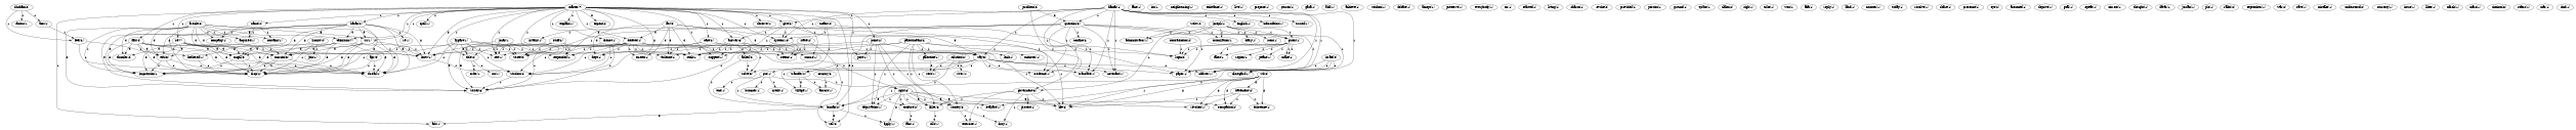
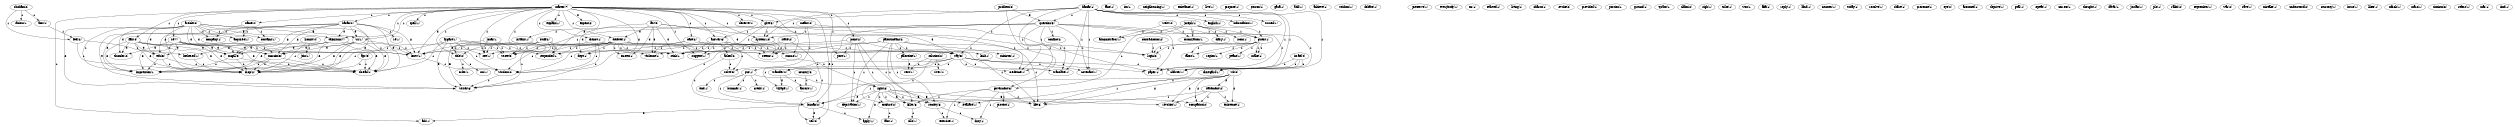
  digraph {
    n1 [label="stuff(2)"]
    n2 [label="right(8)"]
    n3 [label="title(2)"]
    n4 [label="responded(1)"]
    n5 [label="wisdom(6)"]
    n6 [label="wrote(3)"]
    n7 [label="see(1)"]
    n8 [label="human(2)"]
    n9 [label="confuse(2)"]
    n10 [label="deprivation(1)"]
    n11 [label="revokes(1)"]
    n12 [label="society(3)"]
    n13 [label="killer(3)"]
    n14 [label="retaliate(1)"]
    n15 [label="apply(1)"]
    n16 [label="occupation(2)"]
    n17 [label="life(6)"]
    n18 [label="order(1)"]
    n19 [label="um(1)"]
    n20 [label="writes(6)"]
    n21 [label="ask(1)"]
    n22 [label="tell(3)"]
    n23 [label="fact(1)"]
    n24 [label="exercise(1)"]
    n25 [label="duty(1)"]
    n26 [label="kills(1)"]
    n27 [label="face(1)"]
    n28 [label="problem(6)"]
    n29 [label="goverment(3)"]
    n30 [label="question(5)"]
    n31 [label="protect(1)"]
    n32 [label="translate(1)"]
    n33 [label="credence(1)"]
    n34 [label="covenant(1)"]
    n35 [label="charter(1)"]
    n36 [label="disregard(1)"]
    n37 [label="paper(1)"]
    n38 [label="conflict(2)"]
    n39 [label="israelis(1)"]
    n40 [label="mcrcim(5)"]
    n41 [label="isn(1)"]
    n42 [label="neighbouring(1)"]
    n43 [label="put(1)"]
    n44 [label="bummer(1)"]
    n45 [label="credit(1)"]
    n46 [label="end(1)"]
    n47 [label="existance(1)"]
    n48 [label="live(1)"]
    n49 [label="master(7)"]
    n50 [label="case(2)"]
    n51 [label="se(7)"]
    n52 [label="flax(4)"]
    n53 [label="deleted(1)"]
    n54 [label="deserve(1)"]
    n55 [label="hasan(2)"]
    n56 [label="give(3)"]
    n57 [label="point(2)"]
    n58 [label="answer(3)"]
    n59 [label="post(1)"]
    n60 [label="uu(1)"]
    n61 [label="teknikum(7)"]
    n62 [label="name(2)"]
    n63 [label="spell(1)"]
    n64 [label="didnot(1)"]
    n65 [label="suggest(1)"]
    n66 [label="system(10)"]
    n67 [label="know(1)"]
    n68 [label="explain(1)"]
    n69 [label="expect(2)"]
    n70 [label="occurs(1)"]
    n71 [label="violence(1)"]
    n72 [label="way(5)"]
    n73 [label="thunder(2)"]
    n74 [label="edu(5)"]
    n75 [label="mcgill(5)"]
    n76 [label="impression(1)"]
    n77 [label="thread(1)"]
    n78 [label="drop(2)"]
    n79 [label="screen(1)"]
    n80 [label="dept(1)"]
    n81 [label="seems(1)"]
    n82 [label="stick(1)"]
    n83 [label="re(1)"]
    n84 [label="asked(2)"]
    n85 [label="solve(5)"]
    n86 [label="contains(1)"]
    n87 [label="company(1)"]
    n88 [label="acquired(1)"]
    n89 [label="logic(2)"]
    n90 [label="transfer(2)"]
    n91 [label="village(1)"]
    n92 [label="propose(1)"]
    n93 [label="person(1)"]
    n94 [label="gaza(1)"]
    n95 [label="add(1)"]
    n96 [label="absorb(1)"]
    n97 [label="country(3)"]
    n98 [label="achieve(1)"]
    n99 [label="joseph(1)"]
    n100 [label="room(1)"]
    n101 [label="guess(1)"]
    n102 [label="diary(1)"]
    n103 [label="colonization(1)"]
    n104 [label="administrator(1)"]
    n105 [label="peace(1)"]
    n106 [label="region(1)"]
    n107 [label="make(1)"]
    n108 [label="takes(1)"]
    n109 [label="wsidom(1)"]
    n110 [label="debate(1)"]
    n111 [label="article(6)"]
-   n112 [label="accept(1)"]
    n113 [label="preserve(1)"]
    n114 [label="contradiction(2)"]
    n115 [label="hamas(1)"]
    n116 [label="english(1)"]
    n117 [label="information(1)"]
    n118 [label="turned(1)"]
    n119 [label="law(5)"]
    n120 [label="everybody(1)"]
    n121 [label="mr(1)"]
    n122 [label="started(1)"]
    n123 [label="living(1)"]
    n124 [label="sharon(1)"]
    n125 [label="revoke(2)"]
    n126 [label="provided(1)"]
    n127 [label="portion(1)"]
    n128 [label="ground(1)"]
    n129 [label="wb(3)"]
    n130 [label="statement(2)"]
    n131 [label="existence(1)"]
    n132 [label="tyrant(1)"]
    n133 [label="claim(2)"]
    n134 [label="sigh(1)"]
    n135 [label="tribe(1)"]
    n136 [label="won(1)"]
    n137 [label="afifi(1)"]
    n138 [label="reply(1)"]
    n139 [label="land(1)"]
    n140 [label="solution(2)"]
    n141 [label="river(1)"]
    n142 [label="west(1)"]
    n143 [label="counter(1)"]
    n144 [label="today(1)"]
    n145 [label="resolve(1)"]
    n146 [label="shoham(2)"]
    n147 [label="racism(1)"]
    n148 [label="acts(1)"]
    n149 [label="feel(2)"]
    n150 [label="bothered(1)"]
    n151 [label="share(1)"]
    n152 [label="presence(1)"]
    n153 [label="eye(2)"]
    n154 [label="assumed(1)"]
    n155 [label="weitz(2)"]
    n156 [label="deprive(1)"]
    n157 [label="goal(1)"]
    n158 [label="palestineans(2)"]
    n159 [label="kick(1)"]
    n160 [label="palestine(1)"]
    n161 [label="minister(1)"]
    n162 [label="repeat(1)"]
    n163 [label="zionist(4)"]
    n164 [label="join(1)"]
    n165 [label="correct(1)"]
    n166 [label="thought(1)"]
    n167 [label="meant(2)"]
    n168 [label="davar(1)"]
    n169 [label="jordan(1)"]
    n170 [label="apr(5)"]
    n171 [label="state(2)"]
    n172 [label="plo(1)"]
    n173 [label="rabbi(2)"]
    n174 [label="september(1)"]
    n175 [label="war(2)"]
    n176 [label="flygare(1)"]
    n177 [label="save(1)"]
    n178 [label="israel(4)"]
    n179 [label="mistake(1)"]
    n180 [label="understood(2)"]
    n181 [label="courtesy(1)"]
    n182 [label="issue(1)"]
    n183 [label="likes(1)"]
    n184 [label="march(1)"]
    n185 [label="jonas(1)"]
    n186 [label="marc(1)"]
    n187 [label="zionism(3)"]
    n188 [label="refers(1)"]
    n189 [label="mar(1)"]
    n190 [label="kind(1)"]
    n1 -> n2 [label=1]
    n1 -> n3 [label=1]
    n1 -> n4 [label=1]
    n1 -> n5 [label=1]
    n1 -> n6 [label=1]
    n1 -> n7 [label=1]
    n2 -> n8 [label=2]
    n2 -> n9 [label=1]
    n2 -> n10 [label=1]
    n2 -> n11 [label=3]
    n2 -> n12 [label=2]
    n2 -> n13 [label=1]
    n2 -> n14 [label=1]
    n2 -> n15 [label=2]
    n2 -> n16 [label=3]
    n2 -> n17 [label=6]
    n3 -> n18 [label=1]
    n3 -> n19 [label=1]
    n5 -> n20 [label=1]
    n8 -> n15 [label=1]
    n8 -> n21 [label=2]
    n8 -> n22 [label=2]
    n9 -> n23 [label=1]
    n12 -> n24 [label=1]
    n12 -> n25 [label=1]
    n13 -> n26 [label=1]
    n28 -> n29 [label=1]
    n28 -> n30 [label=2]
    n29 -> n13 [label=1]
    n29 -> n17 [label=1]
    n29 -> n24 [label=1]
    n29 -> n25 [label=1]
    n29 -> n31 [label=1]
    n30 -> n6 [label=1]
    n30 -> n8 [label=1]
    n30 -> n32 [label=1]
    n30 -> n33 [label=1]
    n30 -> n34 [label=1]
    n30 -> n35 [label=1]
    n30 -> n36 [label=1]
    n30 -> n37 [label=1]
    n30 -> n38 [label=1]
    n30 -> n39 [label=1]
    n39 -> n20 [label=1]
    n39 -> n40 [label=1]
    n40 -> n76 [label=1]
    n40 -> n77 [label=1]
    n40 -> n78 [label=1]
    n43 -> n2 [label=1]
    n43 -> n8 [label=1]
    n43 -> n44 [label=1]
    n43 -> n45 [label=1]
    n43 -> n46 [label=1]
    n49 -> n3 [label=1]
    n49 -> n4 [label=2]
    n49 -> n5 [label=2]
    n49 -> n6 [label=1]
    n49 -> n7 [label=1]
    n49 -> n21 [label=1]
    n49 -> n22 [label=2]
    n49 -> n50 [label=1]
    n49 -> n51 [label=1]
    n49 -> n52 [label=1]
    n49 -> n53 [label=1]
    n49 -> n54 [label=1]
    n49 -> n55 [label=1]
    n49 -> n56 [label=1]
    n49 -> n57 [label=1]
    n49 -> n58 [label=1]
    n49 -> n59 [label=1]
    n49 -> n60 [label=1]
    n49 -> n61 [label=1]
    n49 -> n62 [label=1]
    n49 -> n63 [label=1]
    n49 -> n64 [label=1]
    n49 -> n65 [label=1]
    n49 -> n66 [label=1]
    n49 -> n67 [label=2]
    n49 -> n68 [label=1]
    n49 -> n69 [label=2]
    n49 -> n70 [label=1]
    n50 -> n67 [label=1]
    n50 -> n70 [label=1]
    n50 -> n71 [label=1]
    n50 -> n72 [label=1]
    n51 -> n40 [label=4]
    n51 -> n67 [label=1]
    n51 -> n73 [label=4]
    n51 -> n74 [label=4]
    n51 -> n75 [label=4]
    n51 -> n76 [label=2]
    n51 -> n77 [label=2]
    n51 -> n78 [label=2]
    n52 -> n40 [label=4]
    n52 -> n67 [label=1]
    n52 -> n73 [label=4]
    n52 -> n74 [label=4]
    n52 -> n75 [label=4]
    n52 -> n76 [label=2]
    n52 -> n77 [label=2]
    n52 -> n78 [label=2]
    n53 -> n3 [label=1]
    n53 -> n4 [label=1]
    n53 -> n5 [label=1]
    n53 -> n6 [label=1]
    n53 -> n7 [label=1]
    n53 -> n71 [label=1]
    n53 -> n72 [label=1]
    n53 -> n79 [label=1]
    n53 -> n80 [label=1]
    n53 -> n81 [label=1]
    n53 -> n82 [label=1]
    n55 -> n20 [label=4]
    n55 -> n40 [label=2]
    n55 -> n60 [label=4]
    n55 -> n61 [label=4]
    n55 -> n67 [label=2]
    n55 -> n74 [label=2]
    n55 -> n75 [label=2]
    n55 -> n76 [label=2]
    n55 -> n77 [label=2]
    n55 -> n78 [label=2]
    n55 -> n83 [label=1]
    n56 -> n33 [label=1]
    n56 -> n37 [label=1]
    n56 -> n58 [label=1]
    n56 -> n65 [label=1]
    n56 -> n66 [label=1]
    n57 -> n4 [label=1]
    n57 -> n10 [label=1]
    n57 -> n12 [label=1]
    n57 -> n13 [label=1]
    n57 -> n17 [label=1]
    n57 -> n59 [label=1]
    n58 -> n65 [label=1]
    n58 -> n71 [label=1]
    n58 -> n72 [label=1]
    n58 -> n80 [label=1]
    n58 -> n81 [label=1]
    n58 -> n82 [label=1]
    n58 -> n84 [label=1]
    n58 -> n85 [label=1]
    n60 -> n40 [label=4]
    n60 -> n67 [label=1]
    n60 -> n75 [label=4]
    n60 -> n76 [label=2]
    n60 -> n77 [label=2]
    n60 -> n78 [label=2]
    n61 -> n40 [label=4]
    n61 -> n67 [label=1]
    n61 -> n75 [label=4]
    n61 -> n76 [label=2]
    n61 -> n77 [label=2]
    n61 -> n78 [label=2]
    n62 -> n86 [label=1]
    n62 -> n87 [label=1]
    n62 -> n88 [label=1]
    n64 -> n5 [label=1]
    n64 -> n20 [label=1]
    n64 -> n67 [label=2]
    n64 -> n89 [label=1]
    n66 -> n81 [label=1]
    n66 -> n82 [label=1]
    n67 -> n5 [label=1]
    n72 -> n32 [label=1]
    n72 -> n33 [label=1]
    n72 -> n34 [label=1]
    n72 -> n35 [label=1]
    n72 -> n37 [label=1]
    n72 -> n43 [label=1]
    n72 -> n90 [label=1]
    n72 -> n90 [label=1]
    n72 -> n91 [label=1]
    n74 -> n76 [label=1]
    n74 -> n77 [label=1]
    n74 -> n78 [label=1]
    n75 -> n76 [label=1]
    n75 -> n77 [label=1]
    n75 -> n78 [label=1]
    n84 -> n8 [label=1]
    n84 -> n85 [label=1]
    n90 -> n91 [label=2]
    n90 -> n96 [label=1]
    n97 -> n96 [label=1]
    n99 -> n29 [label=1]
    n99 -> n100 [label=1]
    n99 -> n101 [label=1]
    n99 -> n101 [label=1]
    n99 -> n102 [label=1]
    n99 -> n103 [label=1]
    n99 -> n104 [label=1]
    n101 -> n89 [label=1]
    n101 -> n89 [label=1]
    n101 -> n105 [label=1]
    n101 -> n106 [label=1]
    n101 -> n107 [label=1]
    n101 -> n107 [label=1]
    n101 -> n108 [label=1]
    n101 -> n108 [label=1]
    n111 -> n20 [label=2]
    n111 -> n40 [label=4]
    n111 -> n60 [label=5]
    n111 -> n61 [label=5]
    n111 -> n73 [label=4]
    n111 -> n74 [label=4]
    n111 -> n75 [label=4]
    n111 -> n76 [label=1]
    n111 -> n77 [label=1]
    n111 -> n78 [label=1]
    n111 -> n86 [label=1]
    n111 -> n87 [label=1]
    n111 -> n88 [label=1]
    n114 -> n89 [label=1]
    n115 -> n30 [label=1]
    n115 -> n32 [label=1]
    n115 -> n33 [label=1]
    n115 -> n34 [label=1]
    n115 -> n35 [label=1]
    n115 -> n36 [label=1]
    n115 -> n37 [label=1]
    n115 -> n56 [label=1]
    n115 -> n66 [label=1]
    n115 -> n72 [label=1]
    n115 -> n116 [label=1]
    n115 -> n117 [label=1]
    n115 -> n118 [label=1]
    n119 -> n53 [label=4]
    n119 -> n71 [label=4]
    n119 -> n72 [label=4]
    n119 -> n79 [label=4]
    n119 -> n80 [label=4]
    n119 -> n81 [label=4]
    n119 -> n82 [label=4]
    n129 -> n9 [label=1]
    n129 -> n11 [label=2]
    n129 -> n14 [label=1]
    n129 -> n16 [label=2]
    n129 -> n17 [label=2]
    n129 -> n130 [label=2]
    n129 -> n131 [label=2]
    n130 -> n11 [label=1]
    n130 -> n16 [label=1]
    n130 -> n17 [label=1]
    n130 -> n131 [label=1]
    n140 -> n8 [label=1]
    n140 -> n141 [label=1]
    n140 -> n142 [label=1]
    n146 -> n147 [label=1]
    n146 -> n148 [label=1]
    n146 -> n149 [label=1]
    n148 -> n149 [label=1]
    n149 -> n78 [label=1]
    n149 -> n150 [label=1]
    n150 -> n78 [label=1]
    n155 -> n101 [label=1]
    n155 -> n103 [label=1]
    n155 -> n104 [label=1]
    n158 -> n10 [label=1]
    n158 -> n12 [label=1]
    n158 -> n13 [label=1]
    n158 -> n17 [label=1]
    n158 -> n20 [label=1]
    n158 -> n67 [label=1]
    n158 -> n159 [label=1]
    n158 -> n160 [label=1]
    n158 -> n161 [label=1]
    n160 -> n142 [label=2]
    n163 -> n78 [label=1]
    n163 -> n150 [label=2]
    n163 -> n164 [label=1]
    n167 -> n66 [label=1]
    n167 -> n85 [label=1]
    n167 -> n89 [label=1]
    n170 -> n77 [label=1]
    n170 -> n78 [label=1]
    n171 -> n22 [label=1]
    n171 -> n81 [label=1]
    n171 -> n82 [label=1]
    n176 -> n4 [label=1]
    n176 -> n5 [label=1]
    n176 -> n6 [label=1]
    n176 -> n7 [label=1]
    n176 -> n20 [label=3]
    n176 -> n77 [label=1]
    n176 -> n78 [label=1]
    n178 -> n17 [label=1]
    n178 -> n35 [label=1]
    n178 -> n36 [label=1]
    n178 -> n37 [label=1]
    n185 -> n6 [label=1]
    n185 -> n7 [label=1]
    n185 -> n20 [label=3]
    n185 -> n82 [label=1]
  }
